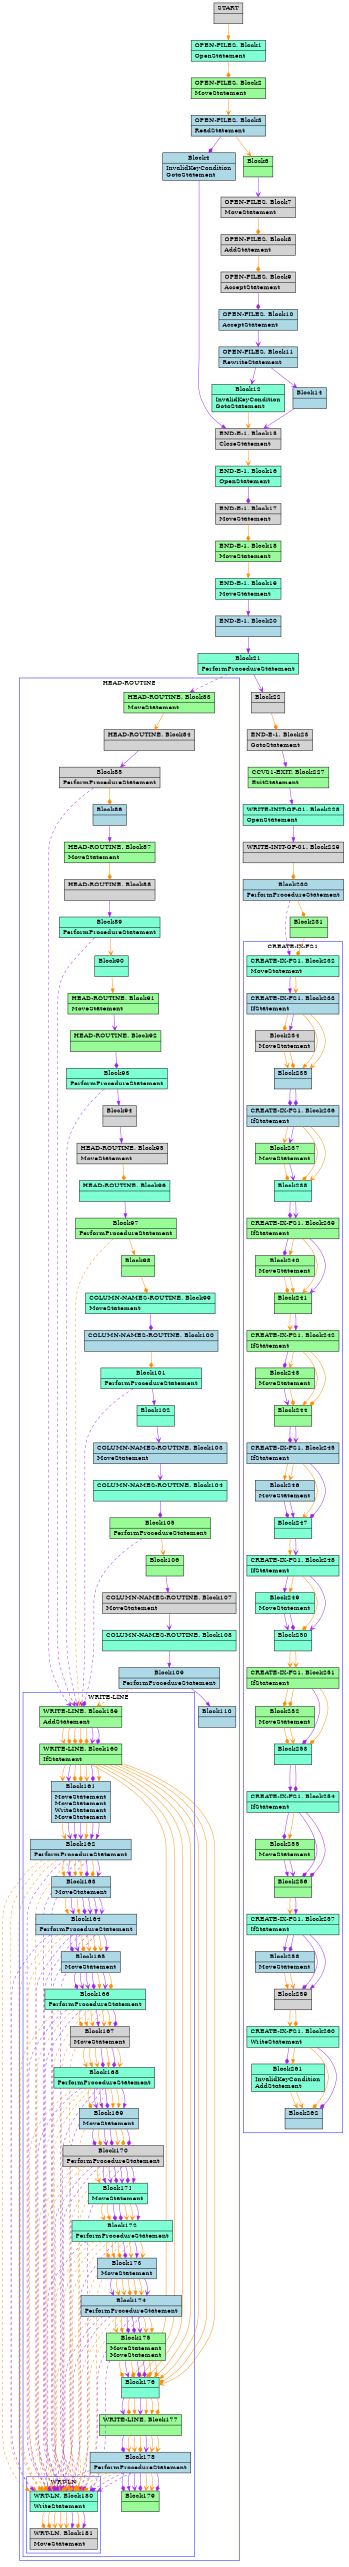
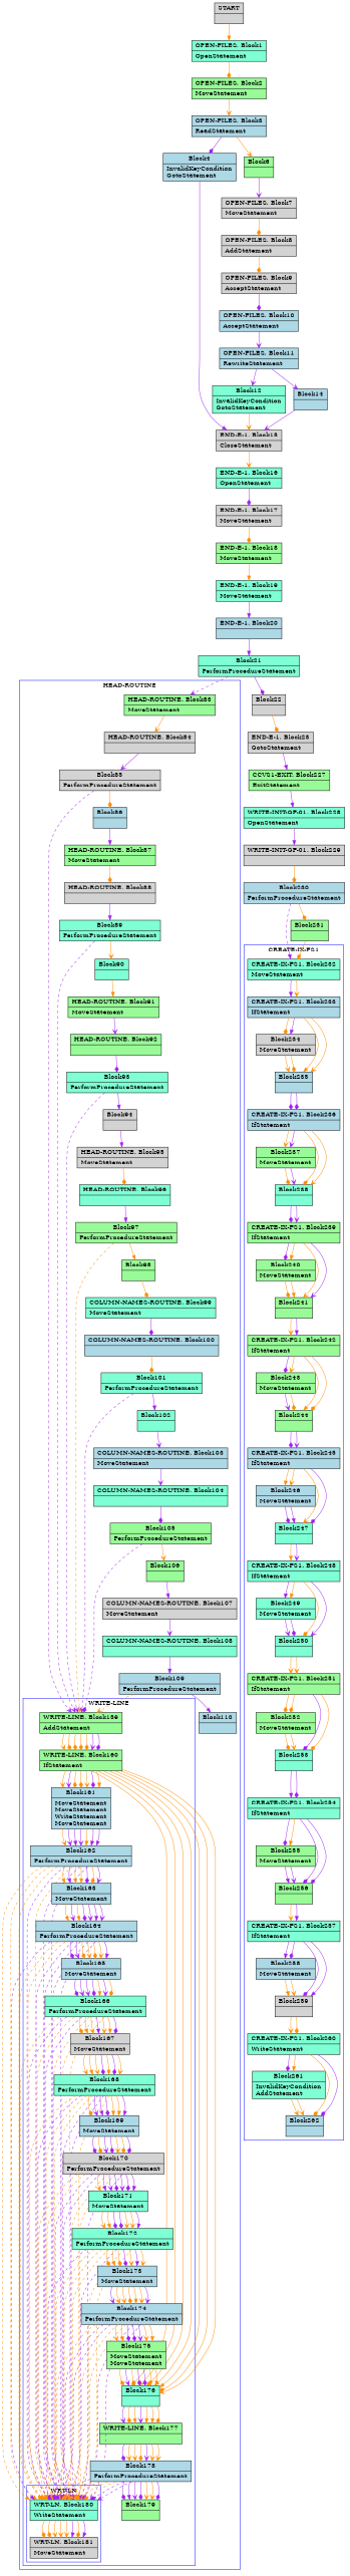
  digraph {
    compound=true
    node [fillcolor=aquamarine shape=record style=filled]
    edge [arrowhead=vee arrowtail=empty color=darkorange]
    n1 [label="{WRT-LN. Block180|WriteStatement\l}"]
    n2 [fillcolor=lightgrey label="{WRT-LN. Block181|MoveStatement\l}"]
    n3 [fillcolor=palegreen label="{WRITE-LINE. Block159|AddStatement\l}"]
    n4 [fillcolor=palegreen label="{WRITE-LINE. Block160|IfStatement\l}"]
    n5 [fillcolor=lightblue label="{Block161|MoveStatement\lMoveStatement\lWriteStatement\lMoveStatement\l}"]
    n6 [label="{Block176|}"]
    n7 [fillcolor=lightblue label="{Block162|PerformProcedureStatement\l}"]
    n8 [fillcolor=lightblue label="{Block163|MoveStatement\l}"]
    n9 [fillcolor=lightblue label="{Block164|PerformProcedureStatement\l}"]
    n10 [fillcolor=lightblue label="{Block165|MoveStatement\l}"]
    n11 [label="{Block166|PerformProcedureStatement\l}"]
    n12 [fillcolor=lightgrey label="{Block167|MoveStatement\l}"]
    n13 [label="{Block168|PerformProcedureStatement\l}"]
    n14 [fillcolor=lightblue label="{Block169|MoveStatement\l}"]
    n15 [fillcolor=lightgrey label="{Block170|PerformProcedureStatement\l}"]
    n16 [label="{Block171|MoveStatement\l}"]
    n17 [label="{Block172|PerformProcedureStatement\l}"]
    n18 [fillcolor=lightblue label="{Block173|MoveStatement\l}"]
    n19 [fillcolor=lightblue label="{Block174|PerformProcedureStatement\l}"]
    n20 [fillcolor=palegreen label="{Block175|MoveStatement\lMoveStatement\l}"]
    n21 [fillcolor=palegreen label="{WRITE-LINE. Block177|}"]
    n22 [fillcolor=lightblue label="{Block178|PerformProcedureStatement\l}"]
    n23 [fillcolor=palegreen label="{Block179|}"]
    n24 [fillcolor=palegreen label="{HEAD-ROUTINE. Block83|MoveStatement\l}"]
    n25 [fillcolor=lightgrey label="{HEAD-ROUTINE. Block84|}"]
    n26 [fillcolor=lightgrey label="{Block85|PerformProcedureStatement\l}"]
    n27 [fillcolor=lightblue label="{Block86|}"]
    n28 [fillcolor=palegreen label="{HEAD-ROUTINE. Block87|MoveStatement\l}"]
    n29 [fillcolor=lightgrey label="{HEAD-ROUTINE. Block88|}"]
    n30 [label="{Block89|PerformProcedureStatement\l}"]
    n31 [label="{Block90|}"]
    n32 [fillcolor=palegreen label="{HEAD-ROUTINE. Block91|MoveStatement\l}"]
    n33 [fillcolor=palegreen label="{HEAD-ROUTINE. Block92|}"]
    n34 [label="{Block93|PerformProcedureStatement\l}"]
    n35 [fillcolor=lightgrey label="{Block94|}"]
    n36 [fillcolor=lightgrey label="{HEAD-ROUTINE. Block95|MoveStatement\l}"]
    n37 [label="{HEAD-ROUTINE. Block96|}"]
    n38 [fillcolor=palegreen label="{Block97|PerformProcedureStatement\l}"]
    n39 [fillcolor=palegreen label="{Block98|}"]
    n40 [label="{COLUMN-NAMES-ROUTINE. Block99|MoveStatement\l}"]
    n41 [fillcolor=lightblue label="{COLUMN-NAMES-ROUTINE. Block100|}"]
    n42 [label="{Block101|PerformProcedureStatement\l}"]
    n43 [label="{Block102|}"]
    n44 [fillcolor=lightblue label="{COLUMN-NAMES-ROUTINE. Block103|MoveStatement\l}"]
    n45 [label="{COLUMN-NAMES-ROUTINE. Block104|}"]
    n46 [fillcolor=palegreen label="{Block105|PerformProcedureStatement\l}"]
    n47 [fillcolor=palegreen label="{Block106|}"]
    n48 [fillcolor=lightgrey label="{COLUMN-NAMES-ROUTINE. Block107|MoveStatement\l}"]
    n49 [label="{COLUMN-NAMES-ROUTINE. Block108|}"]
    n50 [fillcolor=lightblue label="{Block109|PerformProcedureStatement\l}"]
    n51 [fillcolor=lightblue label="{Block110|}"]
    n52 [label="{CREATE-IX-FS1. Block232|MoveStatement\l}"]
    n53 [fillcolor=lightblue label="{CREATE-IX-FS1. Block233|IfStatement\l}"]
    n54 [fillcolor=lightgrey label="{Block234|MoveStatement\l}"]
    n55 [fillcolor=lightblue label="{Block235|}"]
    n56 [fillcolor=lightblue label="{CREATE-IX-FS1. Block236|IfStatement\l}"]
    n57 [fillcolor=palegreen label="{Block237|MoveStatement\l}"]
    n58 [label="{Block238|}"]
    n59 [fillcolor=palegreen label="{CREATE-IX-FS1. Block239|IfStatement\l}"]
    n60 [fillcolor=palegreen label="{Block240|MoveStatement\l}"]
    n61 [fillcolor=palegreen label="{Block241|}"]
    n62 [fillcolor=palegreen label="{CREATE-IX-FS1. Block242|IfStatement\l}"]
    n63 [fillcolor=palegreen label="{Block243|MoveStatement\l}"]
    n64 [fillcolor=palegreen label="{Block244|}"]
    n65 [fillcolor=lightblue label="{CREATE-IX-FS1. Block245|IfStatement\l}"]
    n66 [fillcolor=lightblue label="{Block246|MoveStatement\l}"]
    n67 [label="{Block247|}"]
    n68 [label="{CREATE-IX-FS1. Block248|IfStatement\l}"]
    n69 [label="{Block249|MoveStatement\l}"]
    n70 [label="{Block250|}"]
    n71 [fillcolor=palegreen label="{CREATE-IX-FS1. Block251|IfStatement\l}"]
    n72 [fillcolor=palegreen label="{Block252|MoveStatement\l}"]
    n73 [label="{Block253|}"]
    n74 [label="{CREATE-IX-FS1. Block254|IfStatement\l}"]
    n75 [fillcolor=palegreen label="{Block255|MoveStatement\l}"]
    n76 [fillcolor=palegreen label="{Block256|}"]
    n77 [label="{CREATE-IX-FS1. Block257|IfStatement\l}"]
    n78 [fillcolor=lightblue label="{Block258|MoveStatement\l}"]
    n79 [fillcolor=lightgrey label="{Block259|}"]
    n80 [label="{CREATE-IX-FS1. Block260|WriteStatement\l}"]
    n81 [label="{Block261|InvalidKeyCondition\lAddStatement\l}"]
    n82 [fillcolor=lightblue label="{Block262|}"]
    n83 [fillcolor=lightgrey label="{START|}"]
    n84 [label="{OPEN-FILES. Block1|OpenStatement\l}"]
    n85 [fillcolor=palegreen label="{OPEN-FILES. Block2|MoveStatement\l}"]
    n86 [fillcolor=lightblue label="{OPEN-FILES. Block3|ReadStatement\l}"]
    n87 [fillcolor=lightblue label="{Block4|InvalidKeyCondition\lGotoStatement\l}"]
    n88 [fillcolor=palegreen label="{Block6|}"]
    n89 [fillcolor=lightgrey label="{END-E-1. Block15|CloseStatement\l}"]
    n90 [fillcolor=lightgrey label="{OPEN-FILES. Block7|MoveStatement\l}"]
    n91 [label="{END-E-1. Block16|OpenStatement\l}"]
    n92 [fillcolor=lightgrey label="{END-E-1. Block17|MoveStatement\l}"]
    n93 [fillcolor=palegreen label="{END-E-1. Block18|MoveStatement\l}"]
    n94 [label="{END-E-1. Block19|MoveStatement\l}"]
    n95 [fillcolor=lightblue label="{END-E-1. Block20|}"]
    n96 [label="{Block21|PerformProcedureStatement\l}"]
    n97 [fillcolor=lightgrey label="{Block22|}"]
    n98 [fillcolor=lightgrey label="{END-E-1. Block23|GotoStatement\l}"]
    n99 [fillcolor=palegreen label="{CCVS1-EXIT. Block227|ExitStatement\l}"]
    n100 [label="{WRITE-INIT-GF-01. Block228|OpenStatement\l}"]
    n101 [fillcolor=lightgrey label="{WRITE-INIT-GF-01. Block229|}"]
    n102 [fillcolor=lightblue label="{Block230|PerformProcedureStatement\l}"]
    n103 [fillcolor=palegreen label="{Block231|}"]
    n104 [fillcolor=lightgrey label="{OPEN-FILES. Block8|AddStatement\l}"]
    n105 [fillcolor=lightgrey label="{OPEN-FILES. Block9|AcceptStatement\l}"]
    n106 [fillcolor=lightblue label="{OPEN-FILES. Block10|AcceptStatement\l}"]
    n107 [fillcolor=lightblue label="{OPEN-FILES. Block11|RewriteStatement\l}"]
    n108 [label="{Block12|InvalidKeyCondition\lGotoStatement\l}"]
    n109 [fillcolor=lightblue label="{Block14|}"]
    subgraph cluster_1 {
      color=blue
      label="HEAD-ROUTINE"
      n24
      n25
      n26
      n27
      n28
      n29
      n30
      n31
      n32
      n33
      n34
      n35
      n36
      n37
      n38
      n39
      n40
      n41
      n42
      n43
      n44
      n45
      n46
      n47
      n48
      n49
      n50
      n51
      subgraph cluster_2 {
        color=blue
        label="WRITE-LINE"
        n3
        n4
        n5
        n6
        n7
        n8
        n9
        n10
        n11
        n12
        n13
        n14
        n15
        n16
        n17
        n18
        n19
        n20
        n21
        n22
        n23
        subgraph cluster_3 {
          color=blue
          label="WRT-LN"
          n1
          n2
        }
        subgraph cluster_4 {
          color=blue
          label="WRT-LN"
        }
        subgraph cluster_5 {
          color=blue
          label="WRT-LN"
        }
        subgraph cluster_6 {
          color=blue
          label="WRT-LN"
        }
        subgraph cluster_7 {
          color=blue
          label="WRT-LN"
        }
        subgraph cluster_8 {
          color=blue
          label="WRT-LN"
        }
        subgraph cluster_9 {
          color=blue
          label="WRT-LN"
        }
        subgraph cluster_10 {
          color=blue
          label="WRT-LN"
        }
      }
      subgraph cluster_11 {
        color=blue
        label="WRITE-LINE"
      }
      subgraph cluster_12 {
        color=blue
        label="WRITE-LINE"
      }
      subgraph cluster_13 {
        color=blue
        label="WRITE-LINE"
      }
      subgraph cluster_14 {
        color=blue
        label="WRITE-LINE"
      }
      subgraph cluster_15 {
        color=blue
        label="WRITE-LINE"
      }
      subgraph cluster_16 {
        color=blue
        label="WRITE-LINE"
      }
    }
    subgraph cluster_17 {
      color=blue
      label="CREATE-IX-FS1"
      n52
      n53
      n54
      n55
      n56
      n57
      n58
      n59
      n60
      n61
      n62
      n63
      n64
      n65
      n66
      n67
      n68
      n69
      n70
      n71
      n72
      n73
      n74
      n75
      n76
      n77
      n78
      n79
      n80
      n81
      n82
    }
    n1 -> n2 [arrowhead=diamond]
    n1 -> n2 [arrowhead=diamond]
    n1 -> n2
    n1 -> n2
    n1 -> n2
    n1 -> n2 [arrowhead=normal color=purple]
    n1 -> n2 [arrowhead=diamond]
    n1 -> n2 [arrowhead=normal color=purple]
    n3 -> n4
    n3 -> n4 [arrowhead=diamond]
    n3 -> n4 [arrowhead=diamond]
    n3 -> n4 [arrowhead=diamond]
    n3 -> n4 [arrowhead=diamond]
    n3 -> n4 [color=purple]
    n3 -> n4 [arrowhead=diamond color=purple]
    n4 -> n5
    n4 -> n5 [color=purple]
    n4 -> n5 [arrowhead=diamond]
    n4 -> n5 [arrowhead=diamond]
    n4 -> n5
    n4 -> n5 [arrowhead=diamond color=purple]
    n4 -> n5 [arrowhead=normal]
    n4 -> n6 [arrowhead=diamond]
    n4 -> n6
    n4 -> n6 [arrowhead=diamond]
    n4 -> n6 [arrowhead=normal]
    n4 -> n6 [arrowhead=normal]
    n4 -> n6 [arrowhead=diamond]
    n4 -> n6
    n5 -> n7
    n5 -> n7 [color=purple]
    n5 -> n7 [arrowhead=normal color=purple]
    n5 -> n7 [color=purple]
    n5 -> n7 [arrowhead=normal]
    n5 -> n7 [arrowhead=normal color=purple]
    n5 -> n7 [arrowhead=normal color=purple]
    n6 -> n21 [color=purple]
    n6 -> n21 [arrowhead=diamond]
    n6 -> n21 [arrowhead=normal]
    n6 -> n21 [color=purple]
    n6 -> n21 [arrowhead=normal]
    n6 -> n21 [arrowhead=normal]
    n6 -> n21 [arrowhead=diamond]
    n7 -> n1 [arrowhead=normal style=dashed]
    n7 -> n1 [arrowhead=normal style=dashed]
    n7 -> n1 [arrowhead=normal style=dashed]
    n7 -> n1 [arrowhead=diamond color=purple style=dashed]
    n7 -> n1 [style=dashed]
    n7 -> n1 [color=purple style=dashed]
    n7 -> n1 [color=purple style=dashed]
    n7 -> n8 [arrowhead=normal]
    n7 -> n8 [arrowhead=normal color=purple]
    n7 -> n8 [arrowhead=normal]
    n7 -> n8 [arrowhead=normal]
    n7 -> n8 [arrowhead=diamond color=purple]
    n7 -> n8 [arrowhead=diamond]
    n7 -> n8 [color=purple]
    n8 -> n9 [arrowhead=normal]
    n8 -> n9 [color=purple]
    n8 -> n9 [arrowhead=normal]
    n8 -> n9 [arrowhead=diamond color=purple]
    n8 -> n9 [color=purple]
    n8 -> n9 [arrowhead=normal color=purple]
    n8 -> n9 [color=purple]
    n9 -> n1 [arrowhead=normal color=purple style=dashed]
    n9 -> n1 [arrowhead=diamond style=dashed]
    n9 -> n1 [style=dashed]
    n9 -> n1 [arrowhead=diamond color=purple style=dashed]
    n9 -> n1 [color=purple style=dashed]
    n9 -> n1 [arrowhead=normal color=purple style=dashed]
    n9 -> n1 [color=purple style=dashed]
    n9 -> n10 [arrowhead=diamond color=purple]
    n9 -> n10 [color=purple]
    n9 -> n10 [arrowhead=diamond]
    n9 -> n10
    n9 -> n10 [arrowhead=diamond]
    n9 -> n10
    n9 -> n10 [arrowhead=normal color=purple]
    n10 -> n11 [arrowhead=diamond color=purple]
    n10 -> n11 [color=purple]
    n10 -> n11 [color=purple]
    n10 -> n11 [arrowhead=diamond color=purple]
    n10 -> n11 [arrowhead=normal]
    n10 -> n11 [color=purple]
    n10 -> n11 [arrowhead=diamond]
    n11 -> n1 [style=dashed]
    n11 -> n1 [color=purple style=dashed]
    n11 -> n1 [arrowhead=diamond style=dashed]
    n11 -> n1 [arrowhead=normal color=purple style=dashed]
    n11 -> n1 [arrowhead=diamond style=dashed]
    n11 -> n1 [style=dashed]
    n11 -> n1 [arrowhead=normal style=dashed]
    n11 -> n12 [arrowhead=diamond]
    n11 -> n12 [arrowhead=normal]
    n11 -> n12
    n11 -> n12 [arrowhead=normal color=purple]
    n11 -> n12
    n11 -> n12 [arrowhead=normal]
    n11 -> n12 [arrowhead=diamond color=purple]
    n12 -> n13
    n12 -> n13 [arrowhead=normal]
    n12 -> n13
    n12 -> n13 [arrowhead=diamond color=purple]
    n12 -> n13 [arrowhead=normal]
    n12 -> n13 [arrowhead=diamond color=purple]
    n12 -> n13
    n13 -> n1 [style=dashed]
    n13 -> n1 [arrowhead=normal color=purple style=dashed]
    n13 -> n1 [style=dashed]
    n13 -> n1 [arrowhead=normal style=dashed]
    n13 -> n1 [color=purple style=dashed]
    n13 -> n1 [arrowhead=normal color=purple style=dashed]
    n13 -> n1 [arrowhead=diamond style=dashed]
    n13 -> n14 [arrowhead=diamond]
    n13 -> n14 [color=purple]
    n13 -> n14 [arrowhead=normal color=purple]
    n13 -> n14 [arrowhead=diamond color=purple]
    n13 -> n14 [arrowhead=normal]
    n13 -> n14 [arrowhead=normal]
    n13 -> n14 [arrowhead=normal color=purple]
    n14 -> n15 [arrowhead=diamond color=purple]
    n14 -> n15 [arrowhead=diamond]
    n14 -> n15 [color=purple]
    n14 -> n15 [arrowhead=diamond color=purple]
    n14 -> n15
    n14 -> n15 [arrowhead=diamond]
    n14 -> n15 [arrowhead=diamond color=purple]
    n15 -> n1 [style=dashed]
    n15 -> n1 [arrowhead=normal style=dashed]
    n15 -> n1 [color=purple style=dashed]
    n15 -> n1 [arrowhead=diamond color=purple style=dashed]
    n15 -> n1 [arrowhead=normal style=dashed]
    n15 -> n1 [arrowhead=normal style=dashed]
    n15 -> n1 [arrowhead=diamond color=purple style=dashed]
    n15 -> n16
    n15 -> n16 [arrowhead=normal color=purple]
    n15 -> n16 [color=purple]
    n15 -> n16 [arrowhead=diamond color=purple]
    n15 -> n16 [color=purple]
    n15 -> n16 [arrowhead=diamond color=purple]
    n15 -> n16 [arrowhead=normal color=purple]
    n16 -> n17
    n16 -> n17 [arrowhead=normal]
    n16 -> n17 [arrowhead=diamond color=purple]
    n16 -> n17 [arrowhead=diamond color=purple]
    n16 -> n17
    n16 -> n17
    n16 -> n17 [arrowhead=normal color=purple]
    n17 -> n1 [color=purple style=dashed]
    n17 -> n1 [style=dashed]
    n17 -> n1 [arrowhead=normal style=dashed]
    n17 -> n1 [style=dashed]
    n17 -> n1 [color=purple style=dashed]
    n17 -> n1 [arrowhead=diamond style=dashed]
    n17 -> n1 [arrowhead=diamond style=dashed]
    n17 -> n18 [arrowhead=diamond]
    n17 -> n18 [arrowhead=normal]
    n17 -> n18 [arrowhead=diamond]
    n17 -> n18 [arrowhead=diamond color=purple]
    n17 -> n18
    n17 -> n18 [arrowhead=normal color=purple]
    n17 -> n18
    n18 -> n19 [color=purple]
    n18 -> n19
    n18 -> n19
    n18 -> n19 [arrowhead=diamond]
    n18 -> n19 [arrowhead=normal]
    n18 -> n19
    n18 -> n19 [color=purple]
    n19 -> n1 [arrowhead=normal style=dashed]
    n19 -> n1 [arrowhead=diamond color=purple style=dashed]
    n19 -> n1 [arrowhead=normal color=purple style=dashed]
    n19 -> n1 [style=dashed]
    n19 -> n1 [arrowhead=diamond style=dashed]
    n19 -> n1 [arrowhead=diamond color=purple style=dashed]
    n19 -> n1 [color=purple style=dashed]
    n19 -> n20
    n19 -> n20 [arrowhead=normal]
    n19 -> n20 [arrowhead=diamond color=purple]
    n19 -> n20 [arrowhead=diamond color=purple]
    n19 -> n20 [color=purple]
    n19 -> n20
    n19 -> n20 [arrowhead=normal]
    n20 -> n6 [arrowhead=diamond]
    n20 -> n6 [color=purple]
    n20 -> n6 [arrowhead=diamond]
    n20 -> n6 [arrowhead=diamond color=purple]
    n20 -> n6 [arrowhead=diamond color=purple]
    n20 -> n6 [arrowhead=normal]
    n20 -> n6 [arrowhead=normal]
    n21 -> n22 [arrowhead=diamond color=purple]
    n21 -> n22
    n21 -> n22
    n21 -> n22 [arrowhead=diamond]
    n21 -> n22 [color=purple]
    n21 -> n22
    n21 -> n22
    n22 -> n1 [arrowhead=diamond color=purple style=dashed]
    n22 -> n1 [arrowhead=diamond style=dashed]
    n22 -> n1 [arrowhead=normal style=dashed]
    n22 -> n1 [style=dashed]
    n22 -> n1 [arrowhead=diamond style=dashed]
    n22 -> n1 [arrowhead=diamond color=purple style=dashed]
    n22 -> n1 [color=purple style=dashed]
    n22 -> n23 [arrowhead=diamond color=purple]
    n22 -> n23 [arrowhead=normal color=purple]
    n22 -> n23 [color=purple]
    n22 -> n23 [arrowhead=diamond color=purple]
    n22 -> n23
    n22 -> n23
    n22 -> n23 [arrowhead=diamond color=purple]
    n24 -> n25
    n25 -> n26 [color=purple]
    n26 -> n3 [color=purple style=dashed]
    n26 -> n27 [arrowhead=diamond]
    n27 -> n28 [arrowhead=normal color=purple]
    n28 -> n29 [arrowhead=diamond]
    n29 -> n30 [arrowhead=normal color=purple]
    n30 -> n3 [color=purple style=dashed]
    n30 -> n31
    n31 -> n32 [arrowhead=normal]
    n32 -> n33 [color=purple]
    n33 -> n34 [arrowhead=diamond color=purple]
    n34 -> n3 [color=purple style=dashed]
    n34 -> n35 [arrowhead=normal color=purple]
    n35 -> n36 [arrowhead=normal color=purple]
    n36 -> n37 [arrowhead=diamond]
    n37 -> n38 [arrowhead=normal color=purple]
    n38 -> n3 [style=dashed]
    n38 -> n39 [arrowhead=normal]
    n39 -> n40 [arrowhead=diamond]
    n40 -> n41 [arrowhead=diamond color=purple]
    n41 -> n42 [arrowhead=diamond]
    n42 -> n3 [color=purple style=dashed]
    n42 -> n43 [arrowhead=normal color=purple]
    n43 -> n44 [color=purple]
    n44 -> n45 [color=purple]
    n45 -> n46 [arrowhead=diamond color=purple]
    n46 -> n3 [arrowhead=diamond color=purple style=dashed]
    n46 -> n47
    n47 -> n48 [arrowhead=normal color=purple]
    n48 -> n49 [color=purple]
    n49 -> n50 [arrowhead=normal color=purple]
    n50 -> n3 [style=dashed]
    n50 -> n51 [arrowhead=normal color=purple]
    n52 -> n53 [arrowhead=normal color=purple]
    n52 -> n53
    n53 -> n54 [arrowhead=diamond]
    n53 -> n54 [arrowhead=normal color=purple]
    n53 -> n55 [arrowhead=normal]
    n53 -> n55
    n54 -> n55
    n54 -> n55 [arrowhead=diamond]
    n55 -> n56 [arrowhead=diamond color=purple]
    n55 -> n56 [arrowhead=diamond color=purple]
    n56 -> n57
    n56 -> n57 [color=purple]
    n56 -> n58 [arrowhead=diamond]
    n56 -> n58
    n57 -> n58 [arrowhead=diamond]
    n57 -> n58 [color=purple]
    n58 -> n59 [arrowhead=diamond color=purple]
    n58 -> n59 [color=purple]
    n59 -> n60 [arrowhead=diamond color=purple]
    n59 -> n60 [arrowhead=normal]
    n59 -> n61
    n59 -> n61 [color=purple]
    n60 -> n61 [arrowhead=diamond]
    n60 -> n61 [arrowhead=normal]
    n61 -> n62
    n61 -> n62 [arrowhead=normal color=purple]
    n62 -> n63 [arrowhead=diamond color=purple]
    n62 -> n63
    n62 -> n64 [arrowhead=normal]
    n62 -> n64 [arrowhead=diamond]
    n63 -> n64 [color=purple]
    n63 -> n64 [arrowhead=diamond]
    n64 -> n65 [arrowhead=diamond color=purple]
    n64 -> n65 [color=purple]
    n65 -> n66 [arrowhead=normal]
    n65 -> n66
    n65 -> n67
    n65 -> n67 [arrowhead=diamond color=purple]
    n66 -> n67 [arrowhead=diamond color=purple]
    n66 -> n67 [arrowhead=normal color=purple]
    n67 -> n68 [arrowhead=normal]
    n67 -> n68 [color=purple]
    n68 -> n69 [arrowhead=normal color=purple]
    n68 -> n69 [arrowhead=normal]
    n68 -> n70 [arrowhead=diamond]
    n68 -> n70 [color=purple]
    n69 -> n70 [color=purple]
    n69 -> n70 [arrowhead=diamond color=purple]
    n70 -> n71
    n70 -> n71
    n71 -> n72 [arrowhead=diamond]
    n71 -> n72 [arrowhead=diamond]
    n71 -> n73 [arrowhead=diamond color=purple]
    n71 -> n73 [arrowhead=diamond]
    n72 -> n73 [arrowhead=diamond]
    n72 -> n73
    n73 -> n74 [arrowhead=normal color=purple]
    n73 -> n74 [arrowhead=diamond color=purple]
    n74 -> n75 [arrowhead=diamond color=purple]
    n74 -> n75 [arrowhead=normal]
    n74 -> n76 [arrowhead=diamond color=purple]
    n74 -> n76 [arrowhead=diamond color=purple]
    n75 -> n76 [arrowhead=normal color=purple]
    n75 -> n76 [color=purple]
    n76 -> n77
    n76 -> n77 [arrowhead=normal color=purple]
    n77 -> n78 [arrowhead=normal color=purple]
    n77 -> n78 [arrowhead=diamond color=purple]
    n77 -> n79 [arrowhead=diamond color=purple]
    n77 -> n79 [arrowhead=normal color=purple]
    n78 -> n79 [arrowhead=normal]
    n78 -> n79
    n79 -> n80
    n79 -> n80 [arrowhead=diamond]
    n80 -> n81 [arrowhead=diamond color=purple]
    n80 -> n81 [arrowhead=normal]
    n80 -> n82 [arrowhead=diamond]
    n80 -> n82 [arrowhead=diamond color=purple]
    n81 -> n82
    n81 -> n82
    n83 -> n84 [arrowhead=normal]
    n84 -> n85 [arrowhead=diamond]
    n85 -> n86
    n86 -> n87 [arrowhead=diamond color=purple]
    n86 -> n88
    n87 -> n89 [arrowhead=normal color=purple]
    n88 -> n90 [color=purple]
    n89 -> n91
    n90 -> n104 [arrowhead=diamond]
    n91 -> n92 [arrowhead=diamond color=purple]
    n92 -> n93 [arrowhead=diamond]
    n93 -> n94 [arrowhead=normal]
    n94 -> n95 [arrowhead=normal color=purple]
    n95 -> n96 [arrowhead=normal color=purple]
    n96 -> n24 [color=purple style=dashed]
-   n96 -> n97 [color=purple]
+   n96 -> n97 [arrowhead=diamond color=purple]
    n97 -> n98 [arrowhead=diamond]
    n98 -> n99 [arrowhead=normal color=purple]
    n99 -> n100 [arrowhead=normal color=purple]
    n100 -> n101 [arrowhead=normal color=purple]
    n101 -> n102 [arrowhead=diamond]
    n102 -> n52 [arrowhead=normal color=purple style=dashed]
    n102 -> n103 [arrowhead=diamond]
    n103 -> n52 [arrowhead=diamond]
    n104 -> n105 [arrowhead=diamond]
    n105 -> n106 [arrowhead=diamond color=purple]
    n106 -> n107 [color=purple]
    n107 -> n108 [color=purple]
    n107 -> n109 [color=purple]
    n108 -> n89
    n109 -> n89 [color=purple]
  }
